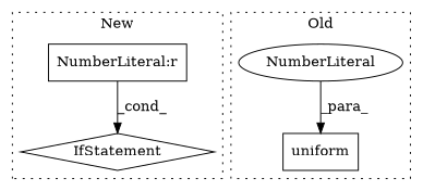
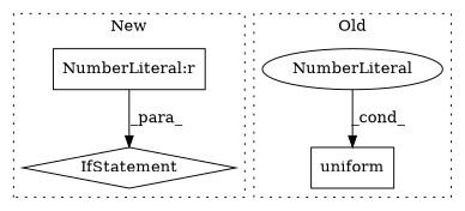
  digraph {
    node [shape=box]
    n1 [a=25 l="4,2" label=IfStatement s="2771,2800" shape=diamond]
    n2 [a=27 l=4 label="NumberLiteral:r" s=2779]
    n3 [a=32 l="8,1" label=uniform s="2755,2767"]
    n4 [a=34 l=1 label=NumberLiteral s=2763 shape=ellipse]
    subgraph cluster_1 {
      label=New
      style=dotted
      n1
      n2
    }
    subgraph cluster_2 {
      label=Old
      style=dotted
      n3
      n4
    }
-   n2 -> n1 [label=_cond_]
-   n4 -> n3 [label=_para_]
+   n2 -> n1 [label=_para_]
+   n4 -> n3 [label=_cond_]
  }
